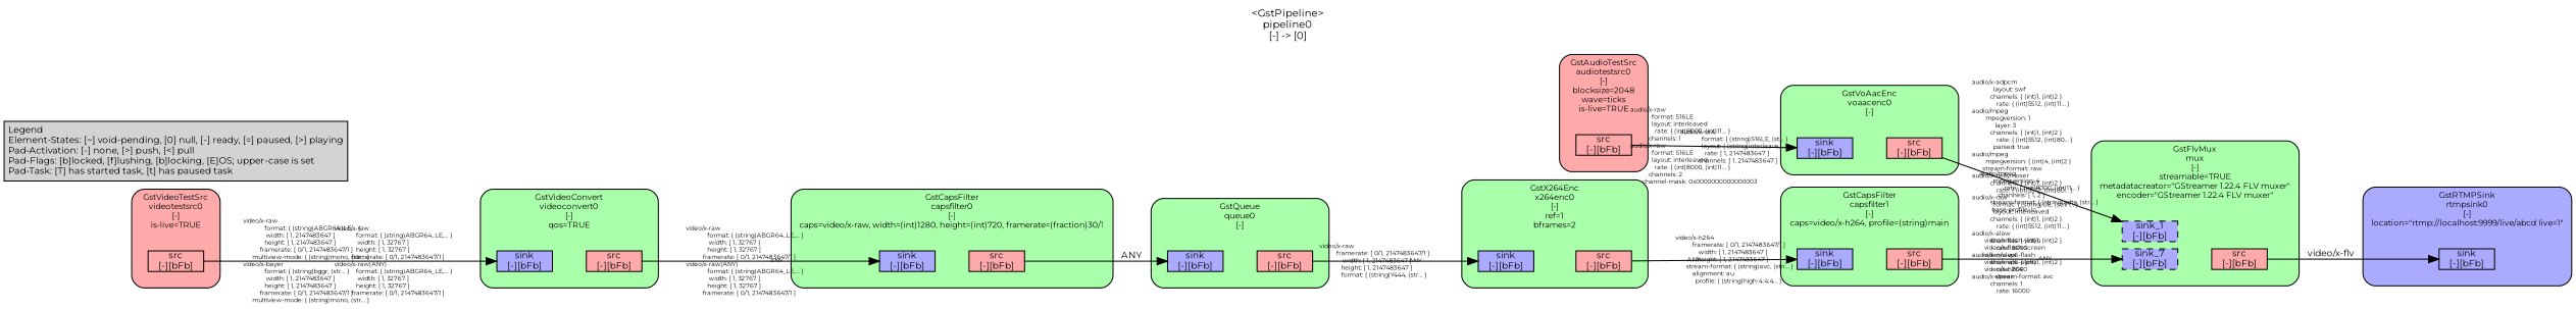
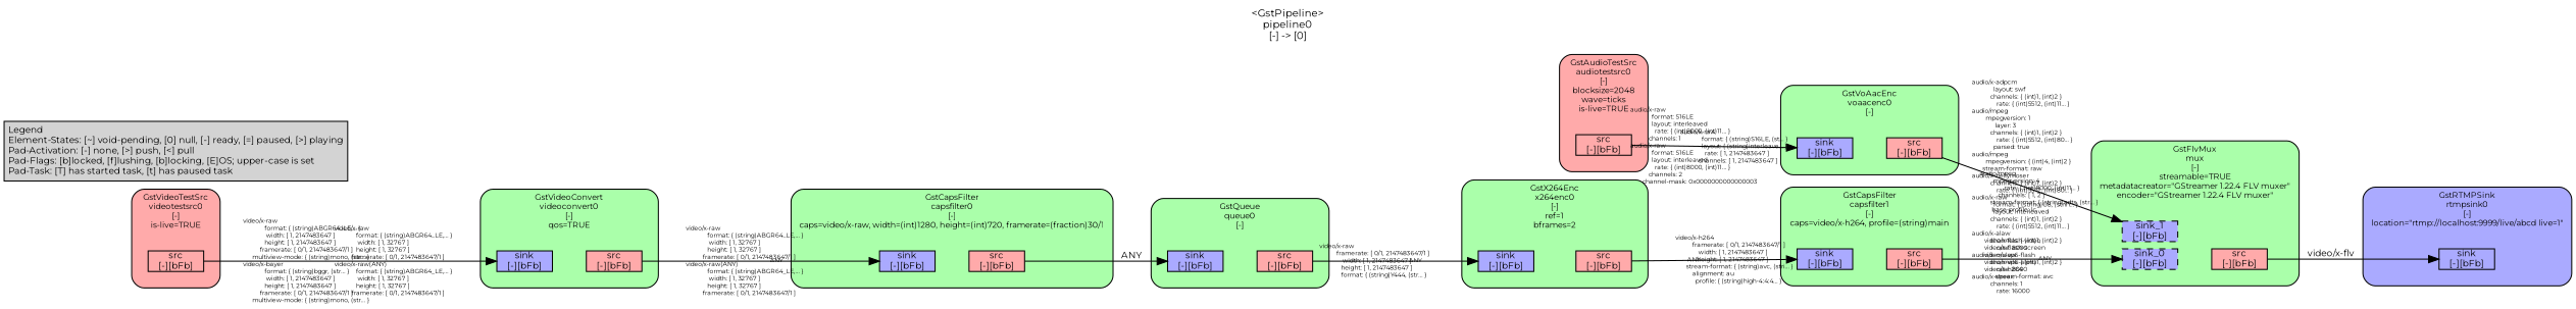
  digraph {
    fontname=Montserrat
    fontsize=10
    label="<GstPipeline>\npipeline0\n[-] -> [0]"
    labelloc=t
    nodesep=.1
    rankdir=LR
    ranksep=.2
    node [color=black fillcolor="#aaaaff" fontname=Montserrat fontsize=9 margin="0.0,0.0" shape=box style="filled,solid"]
    edge [fontname=Montserrat fontsize=9 labelfontsize=6]
    n1 [height=0.2 label="sink\n[-][bFb]"]
    n2 [fillcolor="#ffaaaa" height=0.2 label="src\n[-][bFb]"]
    n3 [height=0.2 label="sink\n[-][bFb]"]
    n4 [fillcolor="#ffaaaa" height=0.2 label="src\n[-][bFb]"]
    n5 [height=0.2 label="sink\n[-][bFb]"]
    n6 [fillcolor="#ffaaaa" height=0.2 label="src\n[-][bFb]"]
    n7 [height=0.2 label="sink\n[-][bFb]"]
    n8 [fillcolor="#ffaaaa" height=0.2 label="src\n[-][bFb]"]
    n9 [fillcolor="#ffaaaa" height=0.2 label="src\n[-][bFb]"]
    n10 [height=0.2 label="sink\n[-][bFb]"]
-   n11 [height=0.2 label="sink_7\n[-][bFb]" style="filled,dashed"]
+   n11 [height=0.2 label="sink_0\n[-][bFb]" style="filled,dashed"]
    n12 [height=0.2 label="sink_1\n[-][bFb]" style="filled,dashed"]
    n13 [fillcolor="#ffaaaa" height=0.2 label="src\n[-][bFb]"]
    n14 [height=0.2 label="sink\n[-][bFb]"]
    n15 [fillcolor="#ffaaaa" height=0.2 label="src\n[-][bFb]"]
    n16 [height=0.2 label="sink\n[-][bFb]"]
    n17 [fillcolor="#ffaaaa" height=0.2 label="src\n[-][bFb]"]
    n18 [fillcolor="#ffaaaa" height=0.2 label="src\n[-][bFb]"]
    n19 [label="Legend\lElement-States: [~] void-pending, [0] null, [-] ready, [=] paused, [>] playing\lPad-Activation: [-] none, [>] push, [<] pull\lPad-Flags: [b]locked, [f]lushing, [b]locking, [E]OS; upper-case is set\lPad-Task: [T] has started task, [t] has paused task\l" margin="0.05,0.05" style=filled color="" fillcolor=""]
    subgraph cluster_1 {
      color=black
      fillcolor="#aaffaa"
      fontsize=8
      label="GstCapsFilter\ncapsfilter1\n[-]\ncaps=video/x-h264, profile=(string)main"
      style="filled,rounded"
      subgraph cluster_2 {
        color=black
        fillcolor="#aaffaa"
        fontsize=8
        label=""
        style=invis
        n1
      }
      subgraph cluster_3 {
        color=black
        fillcolor="#aaffaa"
        fontsize=8
        label=""
        style=invis
        n2
      }
    }
    subgraph cluster_4 {
      color=black
      fillcolor="#aaffaa"
      fontsize=8
      label="GstCapsFilter\ncapsfilter0\n[-]\ncaps=video/x-raw, width=(int)1280, height=(int)720, framerate=(fraction)30/1"
      style="filled,rounded"
      subgraph cluster_5 {
        color=black
        fillcolor="#aaffaa"
        fontsize=8
        label=""
        style=invis
        n3
      }
      subgraph cluster_6 {
        color=black
        fillcolor="#aaffaa"
        fontsize=8
        label=""
        style=invis
        n4
      }
    }
    subgraph cluster_7 {
      color=black
      fillcolor="#aaffaa"
      fontsize=8
      label="GstX264Enc\nx264enc0\n[-]\nref=1\nbframes=2"
      style="filled,rounded"
      subgraph cluster_8 {
        color=black
        fillcolor="#aaffaa"
        fontsize=8
        label=""
        style=invis
        n5
      }
      subgraph cluster_9 {
        color=black
        fillcolor="#aaffaa"
        fontsize=8
        label=""
        style=invis
        n6
      }
    }
    subgraph cluster_10 {
      color=black
      fillcolor="#aaffaa"
      fontsize=8
      label="GstVoAacEnc\nvoaacenc0\n[-]"
      style="filled,rounded"
      subgraph cluster_11 {
        color=black
        fillcolor="#aaffaa"
        fontsize=8
        label=""
        style=invis
        n7
      }
      subgraph cluster_12 {
        color=black
        fillcolor="#aaffaa"
        fontsize=8
        label=""
        style=invis
        n8
      }
    }
    subgraph cluster_13 {
      color=black
      fillcolor="#ffaaaa"
      fontsize=8
      label="GstAudioTestSrc\naudiotestsrc0\n[-]\nblocksize=2048\nwave=ticks\nis-live=TRUE"
      style="filled,rounded"
      subgraph cluster_14 {
        color=black
        fillcolor="#ffaaaa"
        fontsize=8
        label=""
        style=invis
        n9
      }
    }
    subgraph cluster_15 {
      color=black
      fillcolor="#aaaaff"
      fontsize=8
      label="GstRTMPSink\nrtmpsink0\n[-]\nlocation=\"rtmp://localhost:9999/live/abcd live=1\""
      style="filled,rounded"
      subgraph cluster_16 {
        color=black
        fillcolor="#aaaaff"
        fontsize=8
        label=""
        style=invis
        n10
      }
    }
    subgraph cluster_17 {
      color=black
      fillcolor="#aaffaa"
      fontsize=8
      label="GstFlvMux\nmux\n[-]\nstreamable=TRUE\nmetadatacreator=\"GStreamer 1.22.4 FLV muxer\"\nencoder=\"GStreamer 1.22.4 FLV muxer\""
      style="filled,rounded"
      subgraph cluster_18 {
        color=black
        fillcolor="#aaffaa"
        fontsize=8
        label=""
        style=invis
        n11
        n12
      }
      subgraph cluster_19 {
        color=black
        fillcolor="#aaffaa"
        fontsize=8
        label=""
        style=invis
        n13
      }
    }
    subgraph cluster_20 {
      color=black
      fillcolor="#aaffaa"
      fontsize=8
      label="GstQueue\nqueue0\n[-]"
      style="filled,rounded"
      subgraph cluster_21 {
        color=black
        fillcolor="#aaffaa"
        fontsize=8
        label=""
        style=invis
        n14
      }
      subgraph cluster_22 {
        color=black
        fillcolor="#aaffaa"
        fontsize=8
        label=""
        style=invis
        n15
      }
    }
    subgraph cluster_23 {
      color=black
      fillcolor="#aaffaa"
      fontsize=8
      label="GstVideoConvert\nvideoconvert0\n[-]\nqos=TRUE"
      style="filled,rounded"
      subgraph cluster_24 {
        color=black
        fillcolor="#aaffaa"
        fontsize=8
        label=""
        style=invis
        n16
      }
      subgraph cluster_25 {
        color=black
        fillcolor="#aaffaa"
        fontsize=8
        label=""
        style=invis
        n17
      }
    }
    subgraph cluster_26 {
      color=black
      fillcolor="#ffaaaa"
      fontsize=8
      label="GstVideoTestSrc\nvideotestsrc0\n[-]\nis-live=TRUE"
      style="filled,rounded"
      subgraph cluster_27 {
        color=black
        fillcolor="#ffaaaa"
        fontsize=8
        label=""
        style=invis
        n18
      }
    }
    n1 -> n2 [style=invis]
    n2 -> n11 [headlabel="video/x-flash-video\lvideo/x-flash-screen\lvideo/x-vp6-flash\lvideo/x-vp6-alpha\lvideo/x-h264\l       stream-format: avc\l" label="                                                  " labelangle=0 labeldistance=10 taillabel=ANY]
    n3 -> n4 [style=invis]
    n4 -> n14 [label=ANY]
    n5 -> n6 [style=invis]
    n6 -> n1 [headlabel=ANY label="                                                  " labelangle=0 labeldistance=10 taillabel="video/x-h264\l           framerate: [ 0/1, 2147483647/1 ]\l               width: [ 1, 2147483647 ]\l              height: [ 1, 2147483647 ]\l       stream-format: { (string)avc, (stri... }\l           alignment: au\l             profile: { (string)high-4:4:4... }\l"]
    n7 -> n8 [style=invis]
    n8 -> n12 [headlabel="audio/x-adpcm\l              layout: swf\l            channels: { (int)1, (int)2 }\l                rate: { (int)5512, (int)11... }\laudio/mpeg\l         mpegversion: 1\l               layer: 3\l            channels: { (int)1, (int)2 }\l                rate: { (int)5512, (int)80... }\l              parsed: true\laudio/mpeg\l         mpegversion: { (int)4, (int)2 }\l       stream-format: raw\laudio/x-nellymoser\l            channels: { (int)1, (int)2 }\l                rate: { (int)5512, (int)80... }\laudio/x-raw\l              format: { (string)U8, (strin... }\l              layout: interleaved\l            channels: { (int)1, (int)2 }\l                rate: { (int)5512, (int)11... }\laudio/x-alaw\l            channels: { (int)1, (int)2 }\l                rate: 8000\laudio/x-mulaw\l            channels: { (int)1, (int)2 }\l                rate: 8000\laudio/x-speex\l            channels: 1\l                rate: 16000\l" label="                                                  " labelangle=0 labeldistance=10 taillabel="audio/mpeg\l         mpegversion: 4\l                rate: { (int)8000, (int)11... }\l            channels: [ 1, 2 ]\l       stream-format: { (string)adts, (str... }\l        base-profile: lc\l"]
    n9 -> n7 [headlabel="audio/x-raw\l              format: S16LE\l              layout: interleaved\l                rate: { (int)8000, (int)11... }\l            channels: 1\laudio/x-raw\l              format: S16LE\l              layout: interleaved\l                rate: { (int)8000, (int)11... }\l            channels: 2\l        channel-mask: 0x0000000000000003\l" label="                                                  " labelangle=0 labeldistance=10 taillabel="audio/x-raw\l              format: { (string)S16LE, (st... }\l              layout: { (string)interleave... }\l                rate: [ 1, 2147483647 ]\l            channels: [ 1, 2147483647 ]\l"]
    n11 -> n13 [style=invis]
    n13 -> n10 [label="video/x-flv\l"]
    n14 -> n15 [style=invis]
    n15 -> n5 [headlabel="video/x-raw\l           framerate: [ 0/1, 2147483647/1 ]\l               width: [ 1, 2147483647 ]\l              height: [ 1, 2147483647 ]\l              format: { (string)Y444, (str... }\l" label="                                                  " labelangle=0 labeldistance=10 taillabel=ANY]
    n16 -> n17 [style=invis]
    n17 -> n3 [headlabel=ANY label="                                                  " labelangle=0 labeldistance=10 taillabel="video/x-raw\l              format: { (string)ABGR64_LE,... }\l               width: [ 1, 32767 ]\l              height: [ 1, 32767 ]\l           framerate: [ 0/1, 2147483647/1 ]\lvideo/x-raw(ANY)\l              format: { (string)ABGR64_LE,... }\l               width: [ 1, 32767 ]\l              height: [ 1, 32767 ]\l           framerate: [ 0/1, 2147483647/1 ]\l"]
    n18 -> n16 [headlabel="video/x-raw\l              format: { (string)ABGR64_LE,... }\l               width: [ 1, 32767 ]\l              height: [ 1, 32767 ]\l           framerate: [ 0/1, 2147483647/1 ]\lvideo/x-raw(ANY)\l              format: { (string)ABGR64_LE,... }\l               width: [ 1, 32767 ]\l              height: [ 1, 32767 ]\l           framerate: [ 0/1, 2147483647/1 ]\l" label="                                                  " labelangle=0 labeldistance=10 taillabel="video/x-raw\l              format: { (string)ABGR64_LE,... }\l               width: [ 1, 2147483647 ]\l              height: [ 1, 2147483647 ]\l           framerate: [ 0/1, 2147483647/1 ]\l      multiview-mode: { (string)mono, (str... }\lvideo/x-bayer\l              format: { (string)bggr, (str... }\l               width: [ 1, 2147483647 ]\l              height: [ 1, 2147483647 ]\l           framerate: [ 0/1, 2147483647/1 ]\l      multiview-mode: { (string)mono, (str... }\l"]
  }
